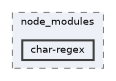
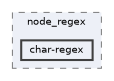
  digraph {
    compound=true
    fontname="DejaVu Sans"
    n1 [color=grey25 fillcolor="#edf0f7" fontname="DejaVu Sans" fontsize=10 height=0.2 label="char-regex" shape=box style="filled,bold" width=0.4]
    subgraph cluster_1 {
      bgcolor="#edf0f7"
      fontsize=10
-     label=node_modules
+     label=node_regex
      pencolor=grey50
      style="filled,dashed"
      n1
    }
  }
